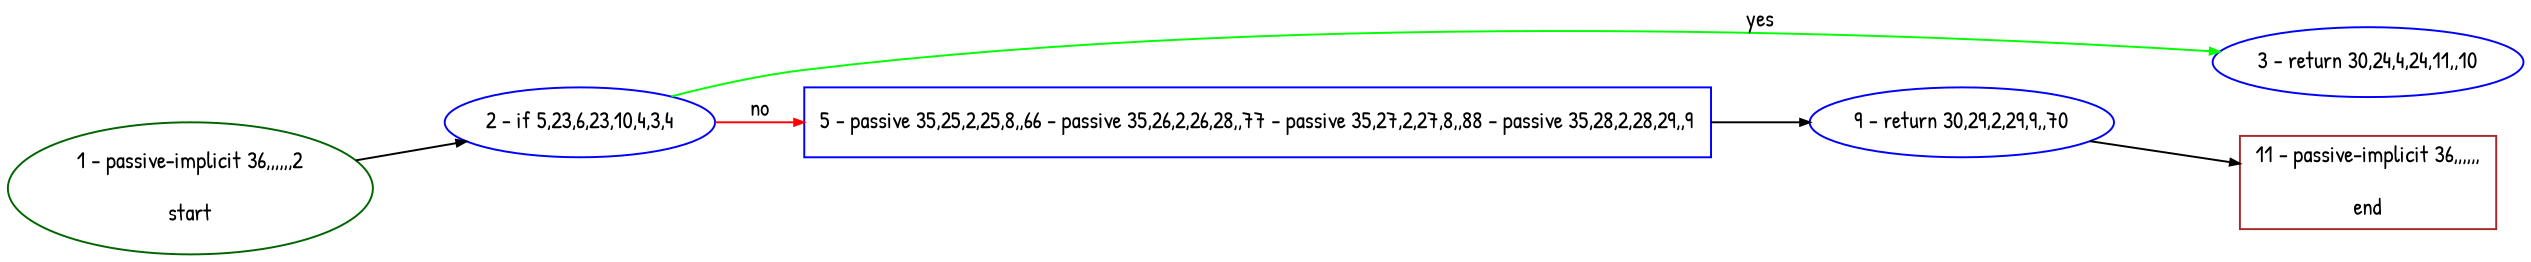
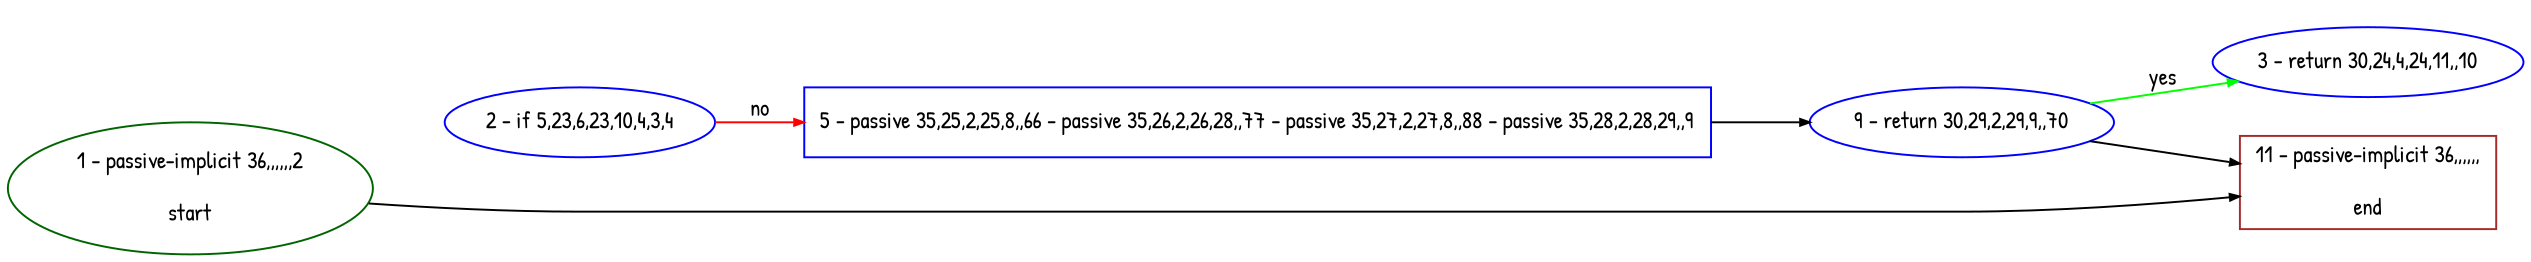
  digraph {
    bgcolor=white
    compound=true
    fillcolor="#FFFFCC"
    fontname="Patrick Hand"
    fontsize=12
    pack=true
    packmode=clust
    rankdir=LR
    style="rounded,filled"
    node [color="#0000ff" compound=true fillcolor="#ffffff" fixedsize=false fontname="Patrick Hand" fontsize=12 node_initialized=no shape=ellipse style=filled]
    edge [arrowhead=normal arrowsize=0.5 arrowtail=none color="#000000" compound=true dir=forward fontcolor=black fontname="Patrick Hand" fontsize=12 style=solid]
    n1 [label="2 - if 5,23,6,23,10,4,3,4"]
    n2 [label="3 - return 30,24,4,24,11,,10"]
    n3 [label="5 - passive 35,25,2,25,8,,66 - passive 35,26,2,26,28,,77 - passive 35,27,2,27,8,,88 - passive 35,28,2,28,29,,9" shape=box]
    n4 [label="9 - return 30,29,2,29,9,,70"]
    n5 [color="#006400" label="1 - passive-implicit 36,,,,,,2\n\nstart"]
    n6 [color="#a52a2a" label="11 - passive-implicit 36,,,,,,\n\nend" shape=box]
-   n1 -> n2 [color="#00ff00" label=yes]
+   n4 -> n2 [color="#00ff00" label=yes]
    n1 -> n3 [color="#ff0000" label=no]
    n3 -> n4
    n4 -> n6
-   n5 -> n1
+   n5 -> n6
  }
